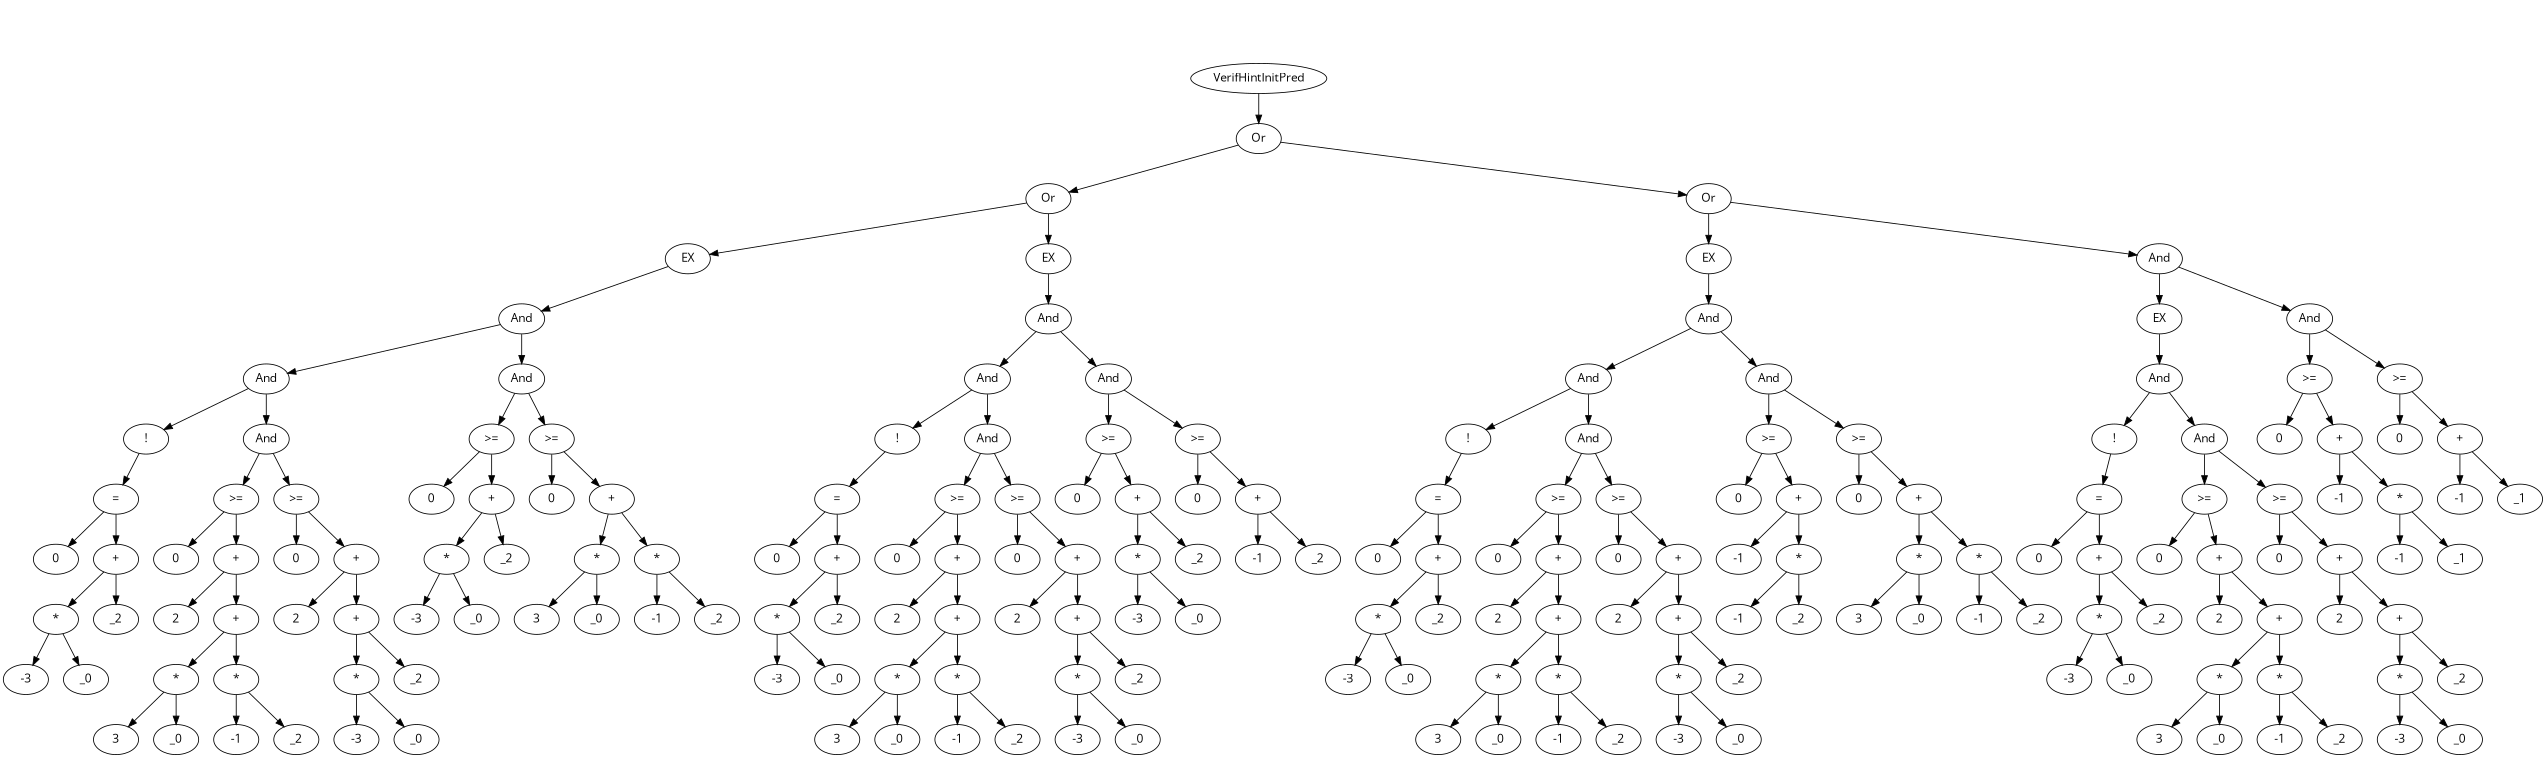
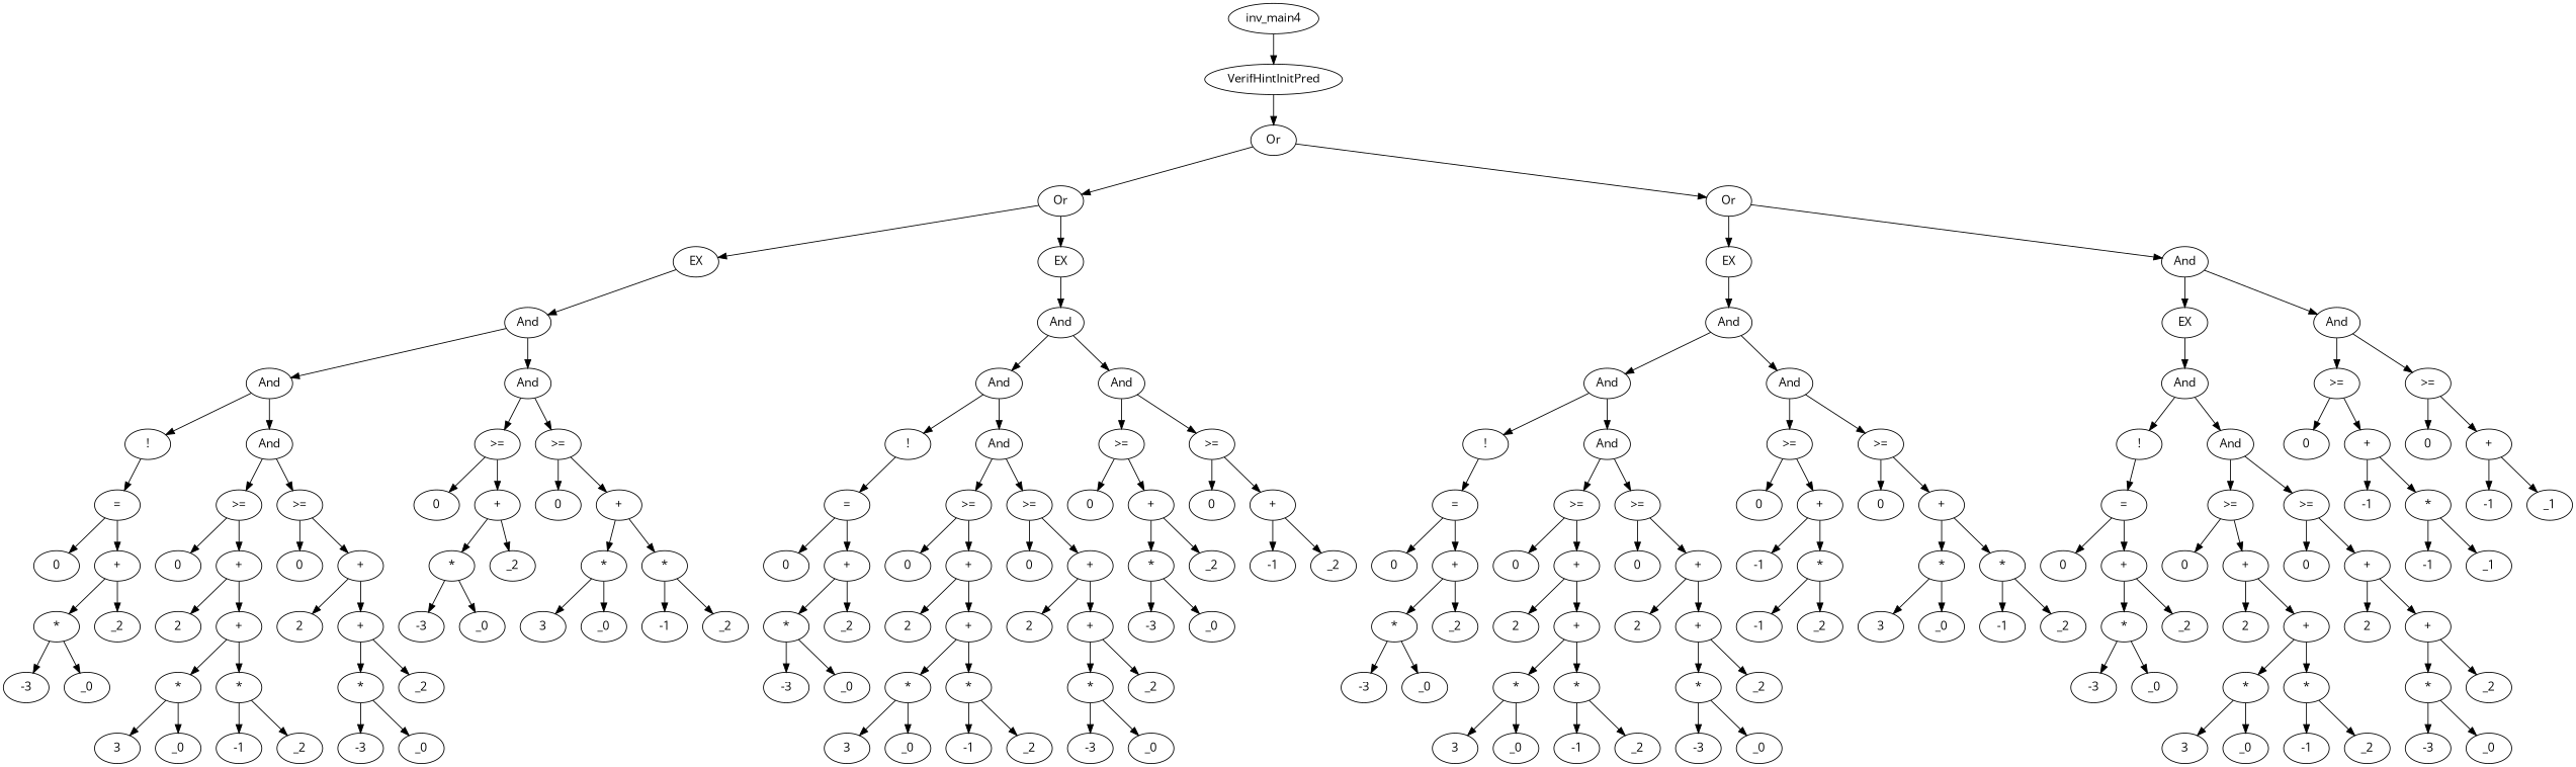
  digraph {
    fontname="Open Sans"
    node [fontname="Open Sans"]
    edge [fontname="Open Sans"]
+   n1 [label=inv_main4]
    n2 [label=VerifHintInitPred]
    n3 [label=Or]
    n4 [label=Or]
    n5 [label=Or]
    n6 [label=EX]
    n7 [label=EX]
    n8 [label=And]
    n9 [label=And]
    n10 [label=And]
    n11 [label="!"]
    n12 [label=And]
    n13 [label="="]
    n14 [label=0]
    n15 [label="+"]
    n16 [label="*"]
    n17 [label=_2]
    n18 [label=-3]
    n19 [label=_0]
    n20 [label=">="]
    n21 [label=">="]
    n22 [label=0]
    n23 [label="+"]
    n24 [label=2]
    n25 [label="+"]
    n26 [label="*"]
    n27 [label="*"]
    n28 [label=3]
    n29 [label=_0]
    n30 [label=-1]
    n31 [label=_2]
    n32 [label=0]
    n33 [label="+"]
    n34 [label=2]
    n35 [label="+"]
    n36 [label="*"]
    n37 [label=_2]
    n38 [label=-3]
    n39 [label=_0]
    n40 [label=">="]
    n41 [label=">="]
    n42 [label=0]
    n43 [label="+"]
    n44 [label="*"]
    n45 [label=_2]
    n46 [label=-3]
    n47 [label=_0]
    n48 [label=0]
    n49 [label="+"]
    n50 [label="*"]
    n51 [label="*"]
    n52 [label=3]
    n53 [label=_0]
    n54 [label=-1]
    n55 [label=_2]
    n56 [label=And]
    n57 [label=And]
    n58 [label=And]
    n59 [label="!"]
    n60 [label=And]
    n61 [label="="]
    n62 [label=0]
    n63 [label="+"]
    n64 [label="*"]
    n65 [label=_2]
    n66 [label=-3]
    n67 [label=_0]
    n68 [label=">="]
    n69 [label=">="]
    n70 [label=0]
    n71 [label="+"]
    n72 [label=2]
    n73 [label="+"]
    n74 [label="*"]
    n75 [label="*"]
    n76 [label=3]
    n77 [label=_0]
    n78 [label=-1]
    n79 [label=_2]
    n80 [label=0]
    n81 [label="+"]
    n82 [label=2]
    n83 [label="+"]
    n84 [label="*"]
    n85 [label=_2]
    n86 [label=-3]
    n87 [label=_0]
    n88 [label=">="]
    n89 [label=">="]
    n90 [label=0]
    n91 [label="+"]
    n92 [label="*"]
    n93 [label=_2]
    n94 [label=-3]
    n95 [label=_0]
    n96 [label=0]
    n97 [label="+"]
    n98 [label=-1]
    n99 [label=_2]
    n100 [label=EX]
    n101 [label=And]
    n102 [label=And]
    n103 [label=And]
    n104 [label=And]
    n105 [label="!"]
    n106 [label=And]
    n107 [label="="]
    n108 [label=0]
    n109 [label="+"]
    n110 [label="*"]
    n111 [label=_2]
    n112 [label=-3]
    n113 [label=_0]
    n114 [label=">="]
    n115 [label=">="]
    n116 [label=0]
    n117 [label="+"]
    n118 [label=2]
    n119 [label="+"]
    n120 [label="*"]
    n121 [label="*"]
    n122 [label=3]
    n123 [label=_0]
    n124 [label=-1]
    n125 [label=_2]
    n126 [label=0]
    n127 [label="+"]
    n128 [label=2]
    n129 [label="+"]
    n130 [label="*"]
    n131 [label=_2]
    n132 [label=-3]
    n133 [label=_0]
    n134 [label=">="]
    n135 [label=">="]
    n136 [label=0]
    n137 [label="+"]
    n138 [label=-1]
    n139 [label="*"]
    n140 [label=-1]
    n141 [label=_2]
    n142 [label=0]
    n143 [label="+"]
    n144 [label="*"]
    n145 [label="*"]
    n146 [label=3]
    n147 [label=_0]
    n148 [label=-1]
    n149 [label=_2]
    n150 [label=EX]
    n151 [label=And]
    n152 [label=And]
    n153 [label="!"]
    n154 [label=And]
    n155 [label="="]
    n156 [label=0]
    n157 [label="+"]
    n158 [label="*"]
    n159 [label=_2]
    n160 [label=-3]
    n161 [label=_0]
    n162 [label=">="]
    n163 [label=">="]
    n164 [label=0]
    n165 [label="+"]
    n166 [label=2]
    n167 [label="+"]
    n168 [label="*"]
    n169 [label="*"]
    n170 [label=3]
    n171 [label=_0]
    n172 [label=-1]
    n173 [label=_2]
    n174 [label=0]
    n175 [label="+"]
    n176 [label=2]
    n177 [label="+"]
    n178 [label="*"]
    n179 [label=_2]
    n180 [label=-3]
    n181 [label=_0]
    n182 [label=">="]
    n183 [label=">="]
    n184 [label=0]
    n185 [label="+"]
    n186 [label=-1]
    n187 [label="*"]
    n188 [label=-1]
    n189 [label=_1]
    n190 [label=0]
    n191 [label="+"]
    n192 [label=-1]
    n193 [label=_1]
+   n1 -> n2
    n2 -> n3
    n3 -> n4
    n3 -> n5
    n4 -> n6
    n4 -> n7
    n5 -> n100
    n5 -> n101
    n6 -> n8
    n7 -> n56
    n8 -> n9
    n8 -> n10
    n9 -> n11
    n9 -> n12
    n10 -> n40
    n10 -> n41
    n11 -> n13
    n12 -> n20
    n12 -> n21
    n13 -> n14
    n13 -> n15
    n15 -> n16
    n15 -> n17
    n16 -> n18
    n16 -> n19
    n20 -> n22
    n20 -> n23
    n21 -> n32
    n21 -> n33
    n23 -> n24
    n23 -> n25
    n25 -> n26
    n25 -> n27
    n26 -> n28
    n26 -> n29
    n27 -> n30
    n27 -> n31
    n33 -> n34
    n33 -> n35
    n35 -> n36
    n35 -> n37
    n36 -> n38
    n36 -> n39
    n40 -> n42
    n40 -> n43
    n41 -> n48
    n41 -> n49
    n43 -> n44
    n43 -> n45
    n44 -> n46
    n44 -> n47
    n49 -> n50
    n49 -> n51
    n50 -> n52
    n50 -> n53
    n51 -> n54
    n51 -> n55
    n56 -> n57
    n56 -> n58
    n57 -> n59
    n57 -> n60
    n58 -> n88
    n58 -> n89
    n59 -> n61
    n60 -> n68
    n60 -> n69
    n61 -> n62
    n61 -> n63
    n63 -> n64
    n63 -> n65
    n64 -> n66
    n64 -> n67
    n68 -> n70
    n68 -> n71
    n69 -> n80
    n69 -> n81
    n71 -> n72
    n71 -> n73
    n73 -> n74
    n73 -> n75
    n74 -> n76
    n74 -> n77
    n75 -> n78
    n75 -> n79
    n81 -> n82
    n81 -> n83
    n83 -> n84
    n83 -> n85
    n84 -> n86
    n84 -> n87
    n88 -> n90
    n88 -> n91
    n89 -> n96
    n89 -> n97
    n91 -> n92
    n91 -> n93
    n92 -> n94
    n92 -> n95
    n97 -> n98
    n97 -> n99
    n100 -> n102
    n101 -> n150
    n101 -> n151
    n102 -> n103
    n102 -> n104
    n103 -> n105
    n103 -> n106
    n104 -> n134
    n104 -> n135
    n105 -> n107
    n106 -> n114
    n106 -> n115
    n107 -> n108
    n107 -> n109
    n109 -> n110
    n109 -> n111
    n110 -> n112
    n110 -> n113
    n114 -> n116
    n114 -> n117
    n115 -> n126
    n115 -> n127
    n117 -> n118
    n117 -> n119
    n119 -> n120
    n119 -> n121
    n120 -> n122
    n120 -> n123
    n121 -> n124
    n121 -> n125
    n127 -> n128
    n127 -> n129
    n129 -> n130
    n129 -> n131
    n130 -> n132
    n130 -> n133
    n134 -> n136
    n134 -> n137
    n135 -> n142
    n135 -> n143
    n137 -> n138
    n137 -> n139
    n139 -> n140
    n139 -> n141
    n143 -> n144
    n143 -> n145
    n144 -> n146
    n144 -> n147
    n145 -> n148
    n145 -> n149
    n150 -> n152
    n151 -> n182
    n151 -> n183
    n152 -> n153
    n152 -> n154
    n153 -> n155
    n154 -> n162
    n154 -> n163
    n155 -> n156
    n155 -> n157
    n157 -> n158
    n157 -> n159
    n158 -> n160
    n158 -> n161
    n162 -> n164
    n162 -> n165
    n163 -> n174
    n163 -> n175
    n165 -> n166
    n165 -> n167
    n167 -> n168
    n167 -> n169
    n168 -> n170
    n168 -> n171
    n169 -> n172
    n169 -> n173
    n175 -> n176
    n175 -> n177
    n177 -> n178
    n177 -> n179
    n178 -> n180
    n178 -> n181
    n182 -> n184
    n182 -> n185
    n183 -> n190
    n183 -> n191
    n185 -> n186
    n185 -> n187
    n187 -> n188
    n187 -> n189
    n191 -> n192
    n191 -> n193
  }
